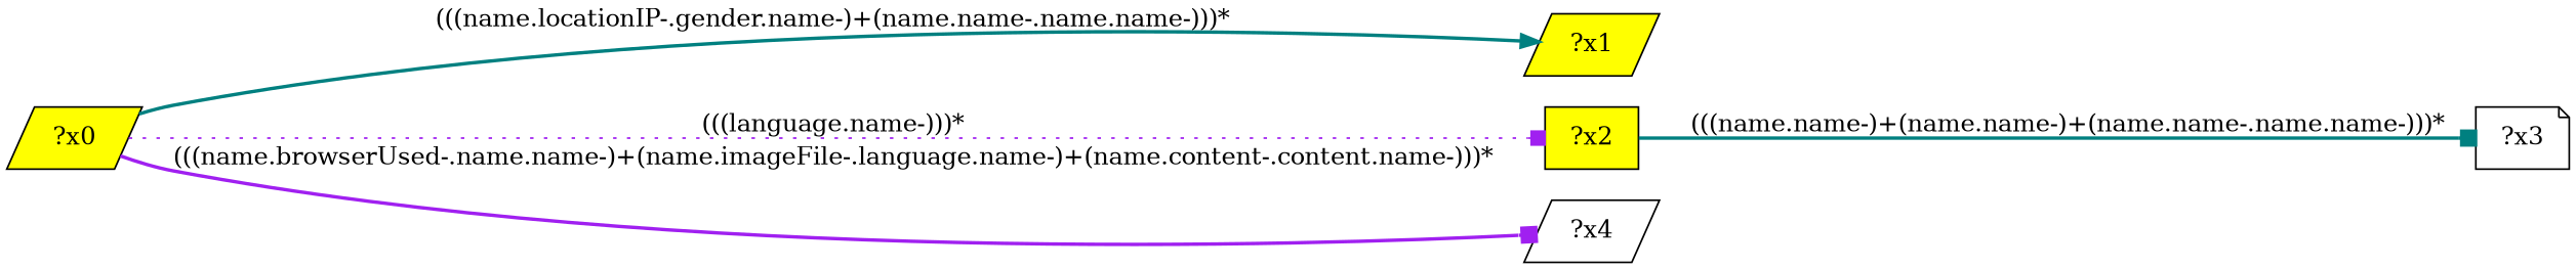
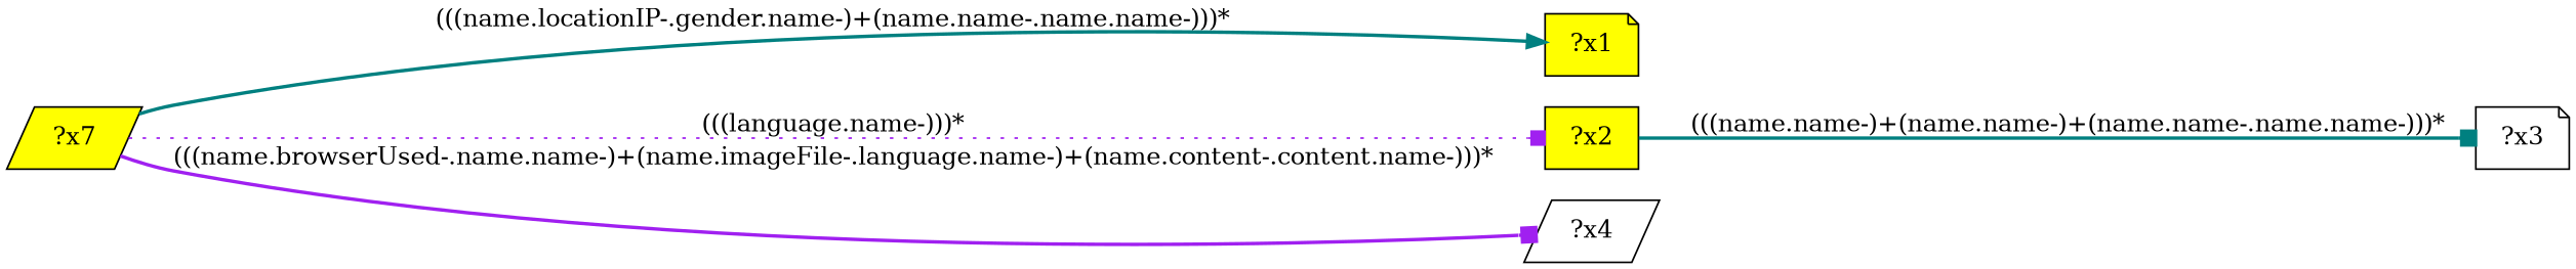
  digraph {
    rankdir=LR
    node [fillcolor=yellow shape=note style="filled,"]
    edge [arrowhead=box color=teal style=bold]
-   n1 [label="?x1" shape=parallelogram]
+   n1 [label="?x1"]
    n2 [label="?x2" shape=box]
    n3 [label="?x3" fillcolor="" style=""]
-   n4 [label="?x0" shape=parallelogram]
+   n4 [label="?x7" shape=parallelogram]
    n5 [label="?x4" shape=parallelogram fillcolor="" style=""]
    n2 -> n3 [label="(((name.name-)+(name.name-)+(name.name-.name.name-)))*"]
    n4 -> n1 [arrowhead=normal label="(((name.locationIP-.gender.name-)+(name.name-.name.name-)))*"]
    n4 -> n2 [color=purple label="(((language.name-)))*" style=dotted]
    n4 -> n5 [color=purple label="(((name.browserUsed-.name.name-)+(name.imageFile-.language.name-)+(name.content-.content.name-)))*"]
  }
